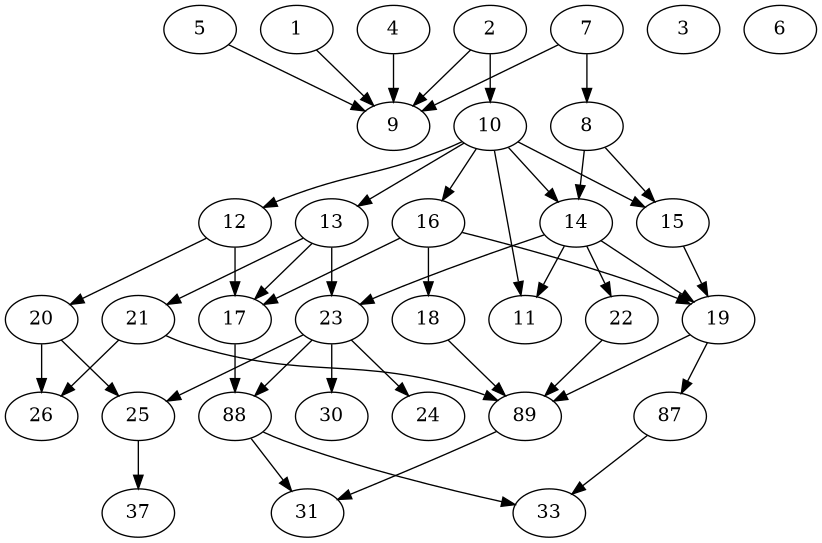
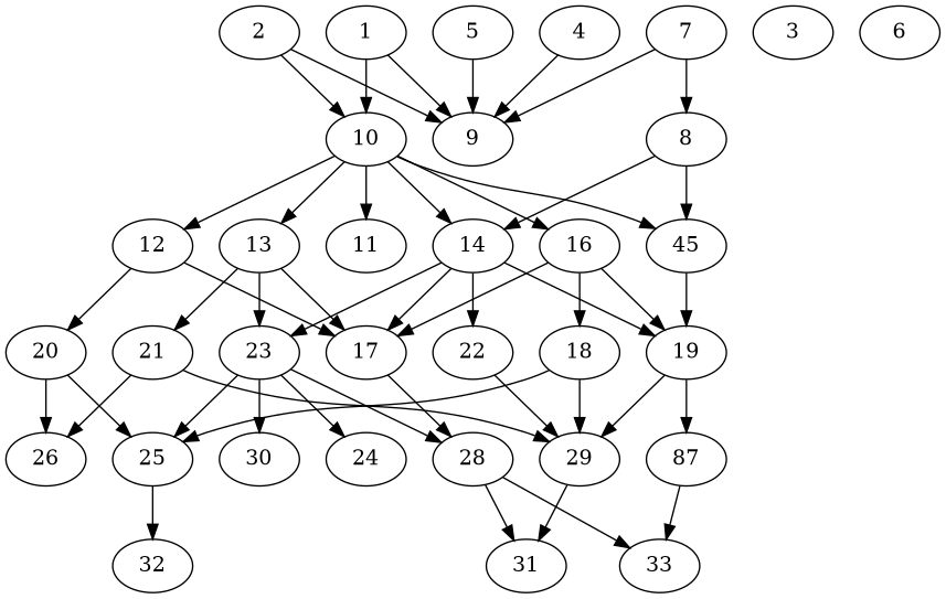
  digraph {
    node [alpha=0.01]
    1 [alpha=0.09 expect_size=306812896184255360]
    9 [alpha=0.10 expect_size=3190203788049000]
    10 [alpha=0.04 expect_size=121668813664725520]
    14 [alpha=0.16 expect_size=186702625960679744]
-   15 [alpha=0.16 expect_size=68546677412367472]
+   15 [alpha=0.16 expect_size=68546677412367472 label=45]
    11 [expect_size=51848966246670270464]
    12 [alpha=0.09 expect_size=2571152871623944]
    13 [alpha=0.04 expect_size=2642398801443186]
    16 [alpha=0.09 expect_size=204928578705181114368]
    17 [alpha=0.04 expect_size=95028347012456032]
    23 [alpha=0.20 expect_size=17047724595424326]
    19 [alpha=0.13 expect_size=51106671356754788352]
    22 [alpha=0.07 expect_size=4665543213572991]
    20 [alpha=0.15 expect_size=6832574572552291]
    21 [alpha=0.10 expect_size=8477950867734775]
    18 [alpha=0.07 expect_size=7230706599591926]
    2 [expect_size=737496869111279104]
    3 [alpha=0.02 expect_size=9013143720793032]
    4 [alpha=0.06 expect_size=46250102968016744]
    5 [expect_size=445956366220565]
    6 [alpha=0.04 expect_size=1691499155005898752]
    7 [alpha=0.17 expect_size=5021847047389577216]
    8 [alpha=0.08 expect_size=58116184600170808]
-   28 [alpha=0.15 expect_size=210228196528831332352 label=88]
+   28 [alpha=0.15 expect_size=210228196528831332352]
    25 [alpha=0.06 expect_size=84560684187937184]
    24 [expect_size=37035124376247840]
    30 [expect_size=240544127255257808896]
-   29 [alpha=0.14 expect_size=212159538200115488 label=89]
+   29 [alpha=0.14 expect_size=212159538200115488]
    n29 [alpha=0.18 expect_size=7799007774507008000 label=87]
    26 [alpha=0.07 expect_size=184304607965579575296]
    33 [alpha=0.12 expect_size=139094654976000000000]
    31 [alpha=0.16 expect_size=73513003213822304]
-   32 [alpha=0.02 expect_size=76802426409058304000 label=37]
+   32 [alpha=0.02 expect_size=76802426409058304000]
    1 -> 9
+   1 -> 10
    10 -> 14
    10 -> 15
    10 -> 11
    10 -> 12
    10 -> 13
    10 -> 16
-   14 -> 11
+   14 -> 17
    14 -> 23
    14 -> 19
    14 -> 22
    15 -> 19
    12 -> 17
    12 -> 20
    13 -> 17
    13 -> 23
    13 -> 21
    16 -> 17
    16 -> 19
    16 -> 18
    17 -> 28
    23 -> 28
    23 -> 25
    23 -> 24
    23 -> 30
    19 -> 29
    19 -> n29
    22 -> 29
    20 -> 25
    20 -> 26
    21 -> 29
    21 -> 26
+   18 -> 25
    18 -> 29
    2 -> 9
    2 -> 10
    4 -> 9
    5 -> 9
    7 -> 9
    7 -> 8
    8 -> 14
    8 -> 15
    28 -> 33
    28 -> 31
    25 -> 32
    29 -> 31
    n29 -> 33
  }
